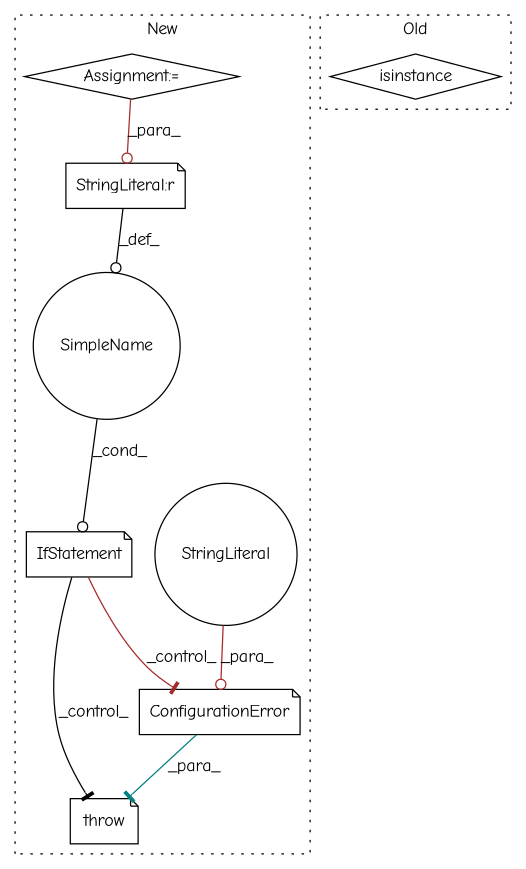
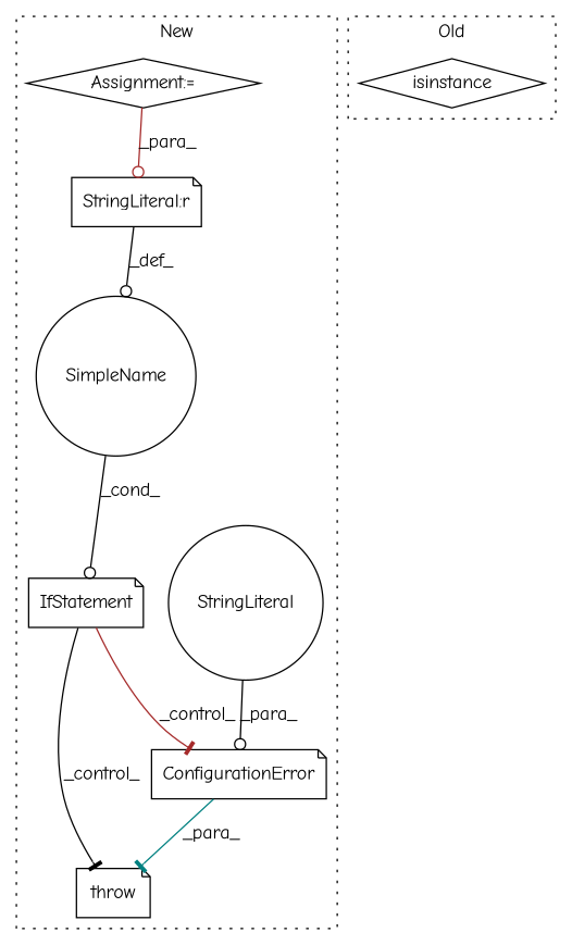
  digraph {
    fontname="Comic Neue"
    node [a=32 fontname="Comic Neue" shape=note]
    edge [arrowhead=odot color=brown fontname="Comic Neue"]
    n1 [l="19,1" label=ConfigurationError s="5692,5777"]
    n2 [a=25 l="4,2" label=IfStatement s="5645,5676"]
    n3 [a=42 label=SimpleName shape=circle]
    n4 [a=45 l=66 label=StringLiteral s=5711 shape=circle]
    n5 [a=53 l=6 label=throw s=5686]
    n6 [a=27 l=4 label="StringLiteral:r" s=5663]
    n7 [a=7 l=1 label="Assignment:=" s=5602 shape=diamond]
    n8 [l="11,1" label=isinstance s="4058,4085" shape=diamond]
    subgraph cluster_1 {
      label=New
      style=dotted
      n1
      n2
      n3
      n4
      n5
      n6
      n7
    }
    subgraph cluster_2 {
      label=Old
      style=dotted
      n8
    }
    n1 -> n5 [arrowhead=tee color=teal label=_para_]
    n2 -> n1 [arrowhead=tee label=_control_]
    n2 -> n5 [arrowhead=tee color=black label=_control_]
    n3 -> n2 [color=black label=_cond_]
-   n4 -> n1 [label=_para_]
+   n4 -> n1 [color=black label=_para_]
    n6 -> n3 [color=black label=_def_]
    n7 -> n6 [label=_para_]
  }
